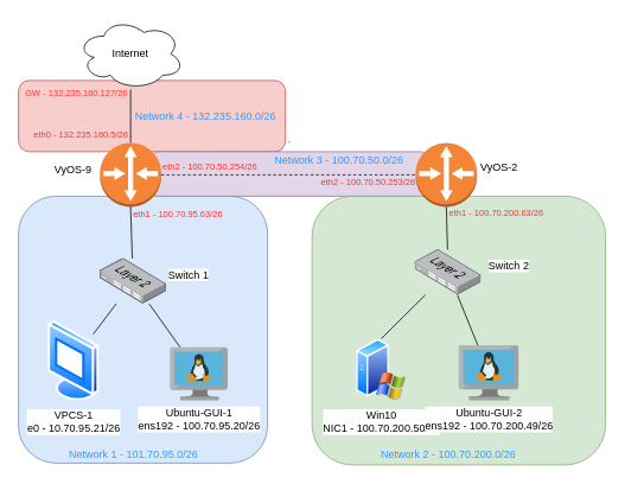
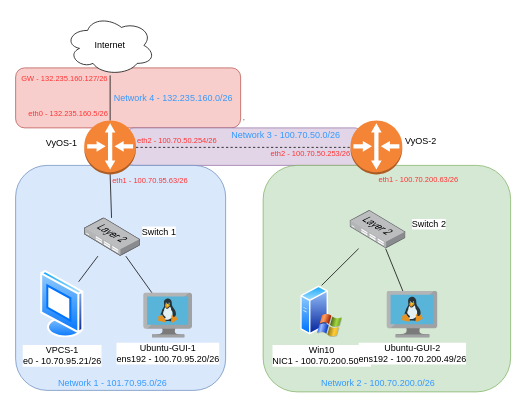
  <mxCell id="0" />
  <mxCell id="1" parent="0" />
  <mxCell id="2" value="" style="whiteSpace=wrap;html=1;fillColor=#f8cecc;fontSize=14;strokeColor=#b85450;verticalAlign=bottom;align=center;labelPosition=center;verticalLabelPosition=top;rounded=1;" vertex="1" parent="1"><mxGeometry x="20" y="90" width="300" height="80" as="geometry" /></mxCell>
  <mxCell id="3" value="&lt;hr&gt;" style="whiteSpace=wrap;html=1;fillColor=#e1d5e7;fontSize=14;strokeColor=#9673a6;verticalAlign=bottom;align=center;labelPosition=center;verticalLabelPosition=top;rounded=1;" vertex="1" parent="1"><mxGeometry x="170" y="170" width="310" height="50" as="geometry" /></mxCell>
  <mxCell id="4" value="" style="whiteSpace=wrap;html=1;fillColor=#d5e8d4;fontSize=14;strokeColor=#82b366;verticalAlign=bottom;align=center;labelPosition=center;verticalLabelPosition=top;rounded=1;" vertex="1" parent="1"><mxGeometry x="350" y="220" width="330" height="302" as="geometry" /></mxCell>
  <mxCell id="5" value="" style="whiteSpace=wrap;html=1;fillColor=#dae8fc;fontSize=14;strokeColor=#6c8ebf;verticalAlign=bottom;align=center;labelPosition=center;verticalLabelPosition=top;rounded=1;" vertex="1" parent="1"><mxGeometry x="20" y="220" width="280" height="300" as="geometry" /></mxCell>
- <mxCell id="6" value="&lt;font style=&quot;font-size: 12px&quot;&gt;VyOS-9&lt;/font&gt;" style="outlineConnect=0;dashed=0;verticalLabelPosition=bottom;verticalAlign=top;align=center;html=1;shape=mxgraph.aws3.router;fillColor=#F58536;gradientColor=none;fontSize=8;movableLabel=1;" parent="1" vertex="1"><mxGeometry x="111.5" y="160" width="69" height="72" as="geometry"><mxPoint x="-65" y="-56" as="offset" /></mxGeometry></mxCell>
+ <mxCell id="6" value="&lt;font style=&quot;font-size: 12px&quot;&gt;VyOS-1&lt;/font&gt;" style="outlineConnect=0;dashed=0;verticalLabelPosition=bottom;verticalAlign=top;align=center;html=1;shape=mxgraph.aws3.router;fillColor=#F58536;gradientColor=none;fontSize=8;movableLabel=1;" parent="1" vertex="1"><mxGeometry x="111.5" y="160" width="69" height="72" as="geometry"><mxPoint x="-65" y="-56" as="offset" /></mxGeometry></mxCell>
  <mxCell id="7" value="&lt;font style=&quot;font-size: 12px&quot;&gt;VyOS-2&lt;/font&gt;" style="outlineConnect=0;dashed=0;verticalLabelPosition=bottom;verticalAlign=top;align=center;html=1;shape=mxgraph.aws3.router;fillColor=#F58536;gradientColor=none;fontSize=8;movableLabel=1;" parent="1" vertex="1"><mxGeometry x="466.5" y="160" width="69" height="72" as="geometry"><mxPoint x="59" y="-58" as="offset" /></mxGeometry></mxCell>
  <mxCell id="8" value="" style="endArrow=none;html=1;fontSize=8;" parent="1" edge="1" source="10"><mxGeometry width="50" height="50" relative="1" as="geometry"><mxPoint x="135" y="420" as="sourcePoint" /><mxPoint x="146" y="160" as="targetPoint" /></mxGeometry></mxCell>
  <mxCell id="9" value="" style="endArrow=none;html=1;fontSize=8;" parent="1" edge="1" target="11" source="13"><mxGeometry width="50" height="50" relative="1" as="geometry"><mxPoint x="210.588" y="460" as="sourcePoint" /><mxPoint x="210" y="420" as="targetPoint" /></mxGeometry></mxCell>
  <mxCell id="10" value="Internet" style="ellipse;shape=cloud;whiteSpace=wrap;html=1;" vertex="1" parent="1"><mxGeometry x="86" y="20" width="120" height="80" as="geometry" /></mxCell>
  <mxCell id="11" value="" style="points=[];aspect=fixed;html=1;align=center;shadow=0;dashed=0;image;image=img/lib/allied_telesis/switch/Switch_24_port_L2.svg;" vertex="1" parent="1"><mxGeometry x="111.5" y="290" width="74.4" height="51" as="geometry" /></mxCell>
  <mxCell id="12" value="Win10&lt;br&gt;NIC1 - 100.70.200.50/28" style="aspect=fixed;perimeter=ellipsePerimeter;html=1;align=center;shadow=0;dashed=0;spacingTop=3;image;image=img/lib/active_directory/windows_server_2.svg;" vertex="1" parent="1"><mxGeometry x="400" y="380" width="56" height="70" as="geometry" /></mxCell>
  <mxCell id="13" value="Ubuntu-GUI-1&lt;br&gt;ens192 - 100.70.95.20/26" style="aspect=fixed;html=1;points=[];align=center;image;fontSize=12;image=img/lib/mscae/VM_Linux.svg;sketch=1;noLabel=0;fillOpacity=100;strokeOpacity=100;" vertex="1" parent="1"><mxGeometry x="190.59" y="390" width="65.22" height="60" as="geometry" /></mxCell>
  <mxCell id="14" value="" style="endArrow=none;html=1;fontSize=8;" edge="1" parent="1" source="33" target="11"><mxGeometry width="50" height="50" relative="1" as="geometry"><mxPoint x="96.472" y="390" as="sourcePoint" /><mxPoint x="166.689" y="351" as="targetPoint" /></mxGeometry></mxCell>
  <mxCell id="15" value="" style="endArrow=none;html=1;fontSize=8;entryX=0.5;entryY=1;entryDx=0;entryDy=0;entryPerimeter=0;" edge="1" parent="1" source="11" target="6"><mxGeometry width="50" height="50" relative="1" as="geometry"><mxPoint x="95.675" y="470" as="sourcePoint" /><mxPoint x="147.578" y="351" as="targetPoint" /></mxGeometry></mxCell>
  <mxCell id="16" value="Switch 1" style="points=[];aspect=fixed;html=1;align=center;shadow=0;dashed=0;image;image=img/lib/allied_telesis/switch/Switch_24_port_L2.svg;movableLabel=1;" vertex="1" parent="1"><mxGeometry x="111.82" y="290" width="74.4" height="51" as="geometry"><mxPoint x="62" y="-46" as="offset" /></mxGeometry></mxCell>
  <mxCell id="17" value="Switch 2" style="points=[];aspect=fixed;html=1;align=center;shadow=0;dashed=0;image;image=img/lib/allied_telesis/switch/Switch_24_port_L2.svg;movableLabel=1;" vertex="1" parent="1"><mxGeometry x="465.82" y="280" width="74.4" height="51" as="geometry"><mxPoint x="68" y="-46" as="offset" /></mxGeometry></mxCell>
  <mxCell id="18" value="" style="endArrow=none;html=1;fontSize=8;exitX=0.5;exitY=0;exitDx=0;exitDy=0;" edge="1" parent="1" target="17" source="12"><mxGeometry width="50" height="50" relative="1" as="geometry"><mxPoint x="439.995" y="460" as="sourcePoint" /><mxPoint x="521.009" y="351" as="targetPoint" /></mxGeometry></mxCell>
  <mxCell id="19" value="Ubuntu-GUI-2&lt;br&gt;ens192 - 100.70.200.49/26" style="aspect=fixed;html=1;points=[];align=center;image;fontSize=12;image=img/lib/mscae/VM_Linux.svg;" vertex="1" parent="1"><mxGeometry x="515" y="387.5" width="67.94" height="62.5" as="geometry" /></mxCell>
  <mxCell id="20" value="" style="endArrow=none;html=1;fontSize=8;" edge="1" parent="1" source="19" target="17"><mxGeometry width="50" height="50" relative="1" as="geometry"><mxPoint x="449.995" y="470" as="sourcePoint" /><mxPoint x="501.898" y="351" as="targetPoint" /></mxGeometry></mxCell>
- <mxCell id="21" value="" style="endArrow=none;html=1;fontSize=8;entryX=0.5;entryY=1;entryDx=0;entryDy=0;entryPerimeter=0;" edge="1" parent="1" source="17" target="7"><mxGeometry width="50" height="50" relative="1" as="geometry"><mxPoint x="157.875" y="300" as="sourcePoint" /><mxPoint x="156" y="242" as="targetPoint" /></mxGeometry></mxCell>
  <mxCell id="22" value="" style="endArrow=none;html=1;fontSize=8;entryX=0;entryY=0.5;entryDx=0;entryDy=0;entryPerimeter=0;dashed=1;" edge="1" parent="1" source="6" target="7"><mxGeometry width="50" height="50" relative="1" as="geometry"><mxPoint x="512.403" y="300" as="sourcePoint" /><mxPoint x="511" y="242" as="targetPoint" /></mxGeometry></mxCell>
  <mxCell id="23" value="&lt;font style=&quot;font-size: 10px&quot; color=&quot;#ff3333&quot;&gt;eth0 - 132.235.160.5/26&lt;/font&gt;" style="text;html=1;align=center;verticalAlign=middle;resizable=0;points=[];autosize=1;strokeColor=none;" vertex="1" parent="1"><mxGeometry x="30" y="140" width="120" height="20" as="geometry" /></mxCell>
  <mxCell id="24" value="&lt;font style=&quot;font-size: 10px&quot; color=&quot;#ff3333&quot;&gt;&amp;nbsp; &amp;nbsp; &amp;nbsp;eth2 - 100.70.50.254/26&lt;/font&gt;" style="text;html=1;align=center;verticalAlign=middle;resizable=0;points=[];autosize=1;strokeColor=none;" vertex="1" parent="1"><mxGeometry x="158" y="177" width="140" height="20" as="geometry" /></mxCell>
  <mxCell id="25" value="&lt;font style=&quot;font-size: 10px&quot; color=&quot;#ff3333&quot;&gt;eth1 - 100.70.200.63/26&lt;/font&gt;" style="text;html=1;align=center;verticalAlign=middle;resizable=0;points=[];autosize=1;strokeColor=none;" vertex="1" parent="1"><mxGeometry x="497" y="229" width="120" height="20" as="geometry" /></mxCell>
  <mxCell id="26" value="&lt;font style=&quot;font-size: 10px&quot; color=&quot;#ff3333&quot;&gt;eth1 - 100.70.95.63/26&lt;/font&gt;" style="text;html=1;align=center;verticalAlign=middle;resizable=0;points=[];autosize=1;strokeColor=none;" vertex="1" parent="1"><mxGeometry x="139" y="230" width="120" height="20" as="geometry" /></mxCell>
  <mxCell id="27" value="&lt;font color=&quot;#3399ff&quot;&gt;Network 1 - 101.70.95.0/26&lt;/font&gt;" style="text;html=1;align=center;verticalAlign=middle;resizable=0;points=[];autosize=1;strokeColor=none;" vertex="1" parent="1"><mxGeometry x="69.02" y="500" width="160" height="20" as="geometry" /></mxCell>
  <mxCell id="28" value="&lt;font color=&quot;#3399ff&quot;&gt;Network 2 - 100.70.200.0/26&lt;/font&gt;" style="text;html=1;align=center;verticalAlign=middle;resizable=0;points=[];autosize=1;strokeColor=none;" vertex="1" parent="1"><mxGeometry x="418.02" y="500" width="170" height="20" as="geometry" /></mxCell>
  <mxCell id="29" value="&lt;font style=&quot;font-size: 10px&quot; color=&quot;#ff3333&quot;&gt;GW - 132.235.160.127/26&lt;/font&gt;" style="text;html=1;align=center;verticalAlign=middle;resizable=0;points=[];autosize=1;strokeColor=none;" vertex="1" parent="1"><mxGeometry x="20" y="94" width="130" height="20" as="geometry" /></mxCell>
  <mxCell id="30" value="&lt;font style=&quot;font-size: 10px&quot; color=&quot;#ff3333&quot;&gt;eth2 - 100.70.50.253/26&lt;/font&gt;" style="text;html=1;align=center;verticalAlign=middle;resizable=0;points=[];autosize=1;strokeColor=none;" vertex="1" parent="1"><mxGeometry x="353" y="194" width="120" height="20" as="geometry" /></mxCell>
  <mxCell id="31" value="&lt;font color=&quot;#3399ff&quot;&gt;Network 3 - 100.70.50.0/26&lt;/font&gt;" style="text;html=1;align=center;verticalAlign=middle;resizable=0;points=[];autosize=1;strokeColor=none;" vertex="1" parent="1"><mxGeometry x="300" y="170" width="160" height="20" as="geometry" /></mxCell>
  <mxCell id="32" value="&lt;font color=&quot;#3399ff&quot;&gt;Network 4 - 132.235.160.0/26&lt;/font&gt;" style="text;html=1;align=center;verticalAlign=middle;resizable=0;points=[];autosize=1;strokeColor=none;" vertex="1" parent="1"><mxGeometry x="145" y="120" width="170" height="20" as="geometry" /></mxCell>
  <mxCell id="33" value="VPCS-1&lt;br&gt;e0 - 10.70.95.21/26" style="aspect=fixed;perimeter=ellipsePerimeter;html=1;align=center;shadow=0;dashed=0;spacingTop=3;image;image=img/lib/active_directory/vista_terminal.svg;labelBackgroundColor=white;sketch=1;strokeColor=#000000;fillColor=#ffffff;" vertex="1" parent="1"><mxGeometry x="52.87" y="360" width="58.5" height="90" as="geometry" /></mxCell>
